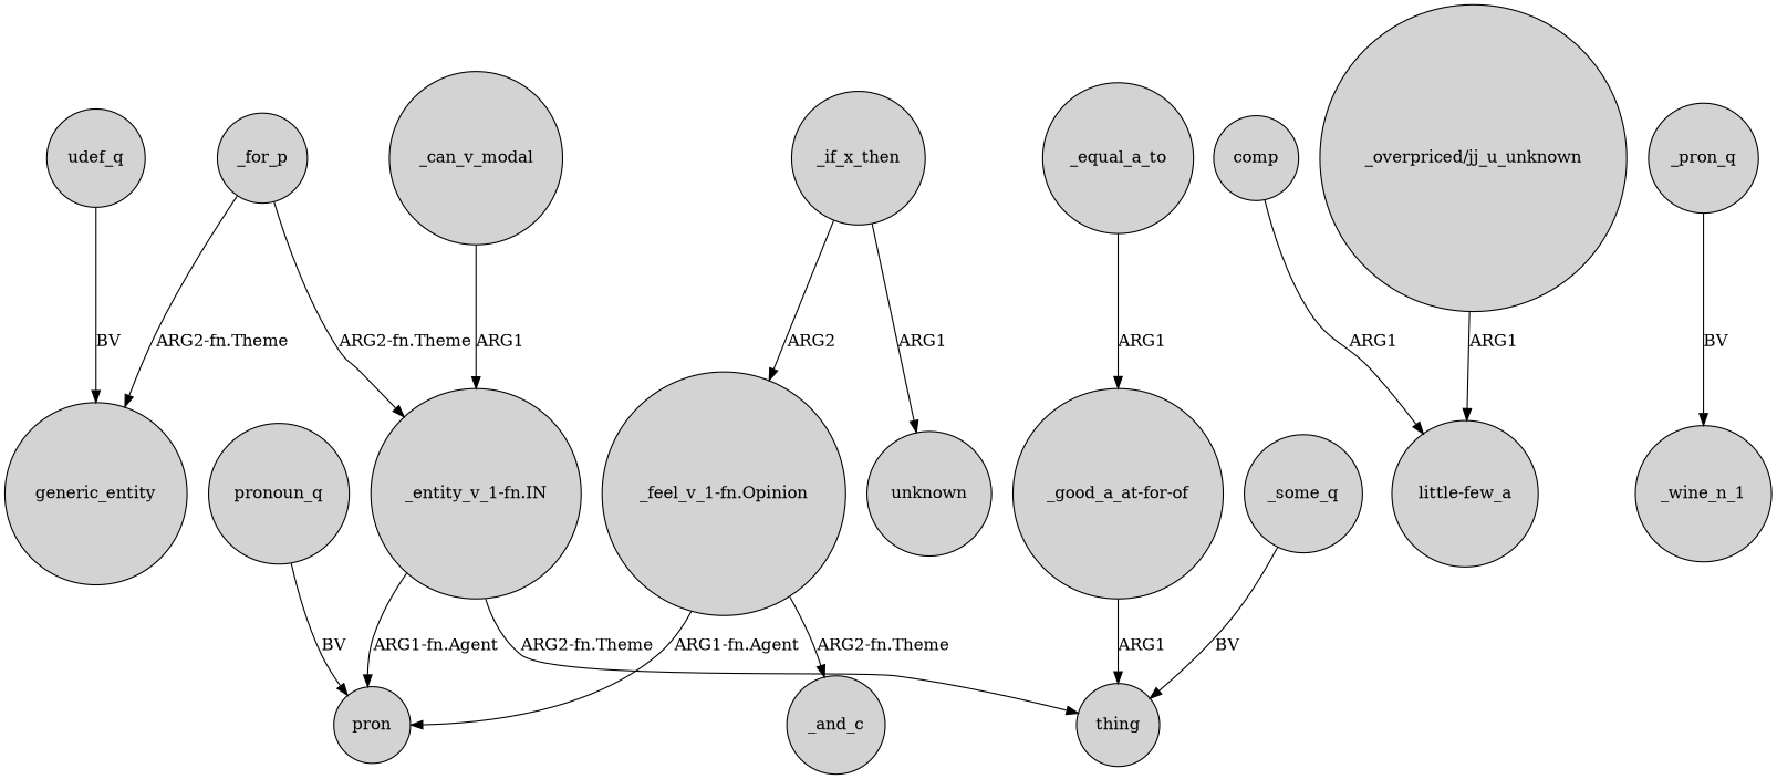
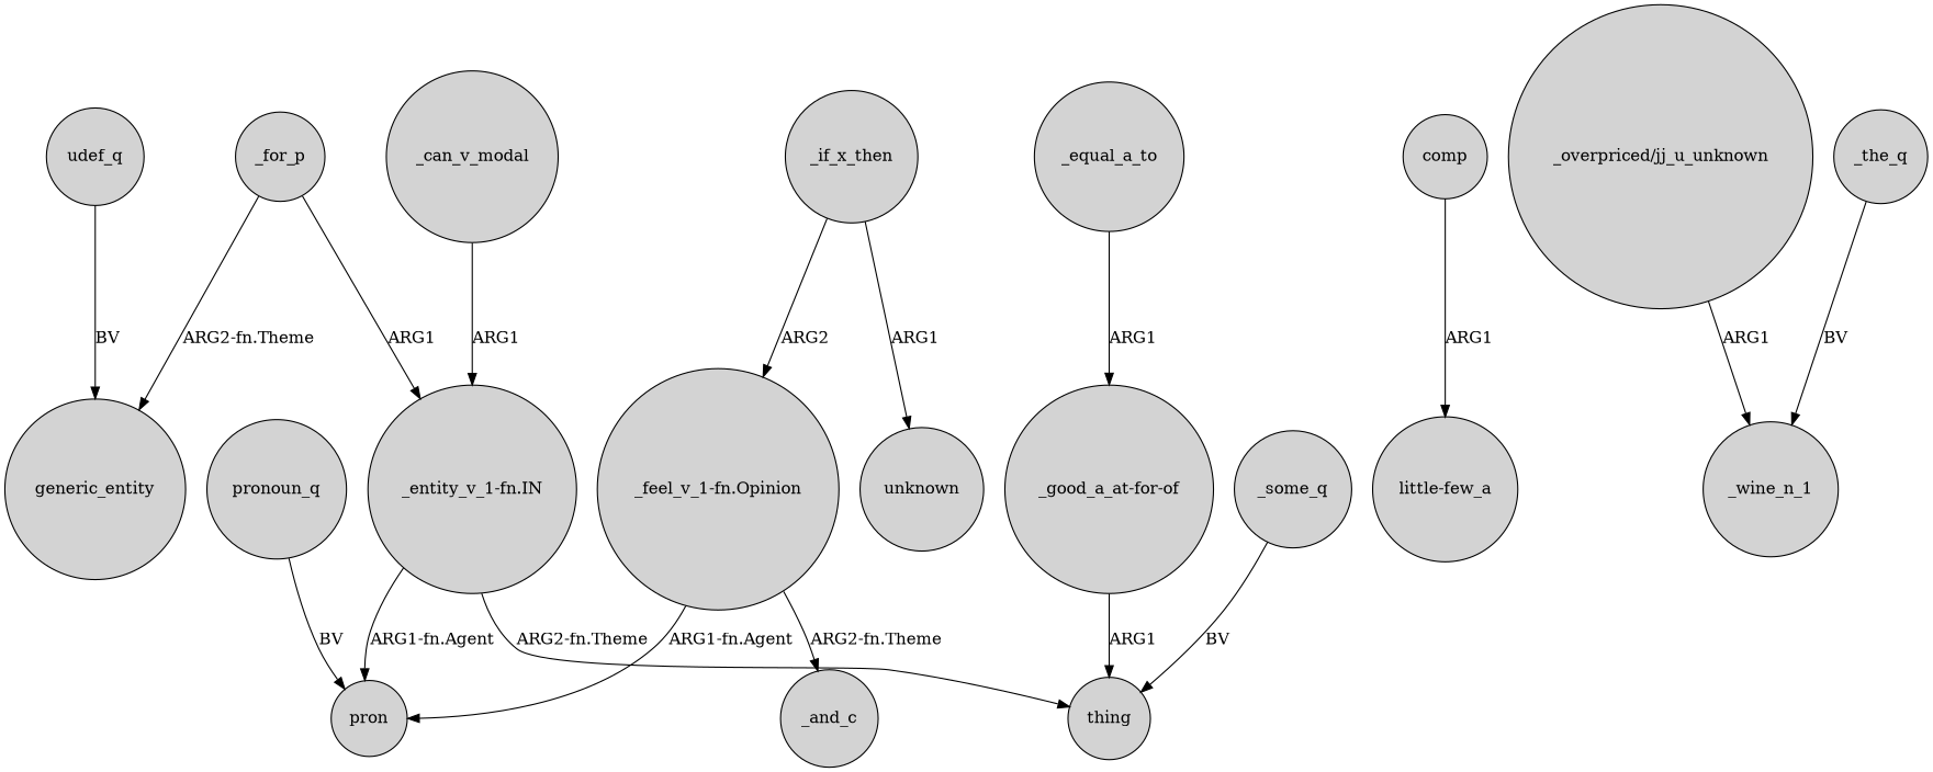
  digraph {
    node [shape=circle style=filled]
    _for_p
    generic_entity
    n3 [label="_entity_v_1-fn.IN"]
    pron
    thing
    _equal_a_to
    "_good_a_at-for-of"
    "_feel_v_1-fn.Opinion"
    _and_c
    _if_x_then
    unknown
    udef_q
    _can_v_modal
    _some_q
    comp
    "little-few_a"
    "_overpriced/jj_u_unknown"
    _wine_n_1
-   _the_q [label=_pron_q]
+   _the_q
    pronoun_q
    _for_p -> generic_entity [label="ARG2-fn.Theme"]
-   _for_p -> n3 [label="ARG2-fn.Theme"]
+   _for_p -> n3 [label=ARG1]
    n3 -> pron [label="ARG1-fn.Agent"]
    n3 -> thing [label="ARG2-fn.Theme"]
    _equal_a_to -> "_good_a_at-for-of" [label=ARG1]
    "_good_a_at-for-of" -> thing [label=ARG1]
    "_feel_v_1-fn.Opinion" -> pron [label="ARG1-fn.Agent"]
    "_feel_v_1-fn.Opinion" -> _and_c [label="ARG2-fn.Theme"]
    _if_x_then -> "_feel_v_1-fn.Opinion" [label=ARG2]
    _if_x_then -> unknown [label=ARG1]
    udef_q -> generic_entity [label=BV]
    _can_v_modal -> n3 [label=ARG1]
    _some_q -> thing [label=BV]
    comp -> "little-few_a" [label=ARG1]
-   "_overpriced/jj_u_unknown" -> "little-few_a" [label=ARG1]
+   "_overpriced/jj_u_unknown" -> _wine_n_1 [label=ARG1]
    _the_q -> _wine_n_1 [label=BV]
    pronoun_q -> pron [label=BV]
  }
